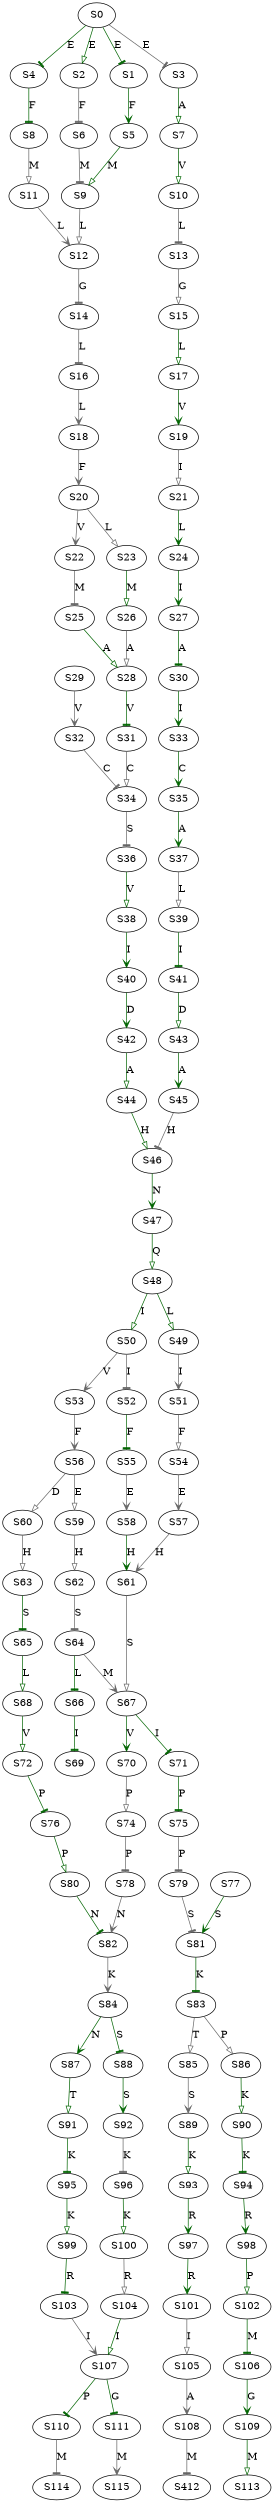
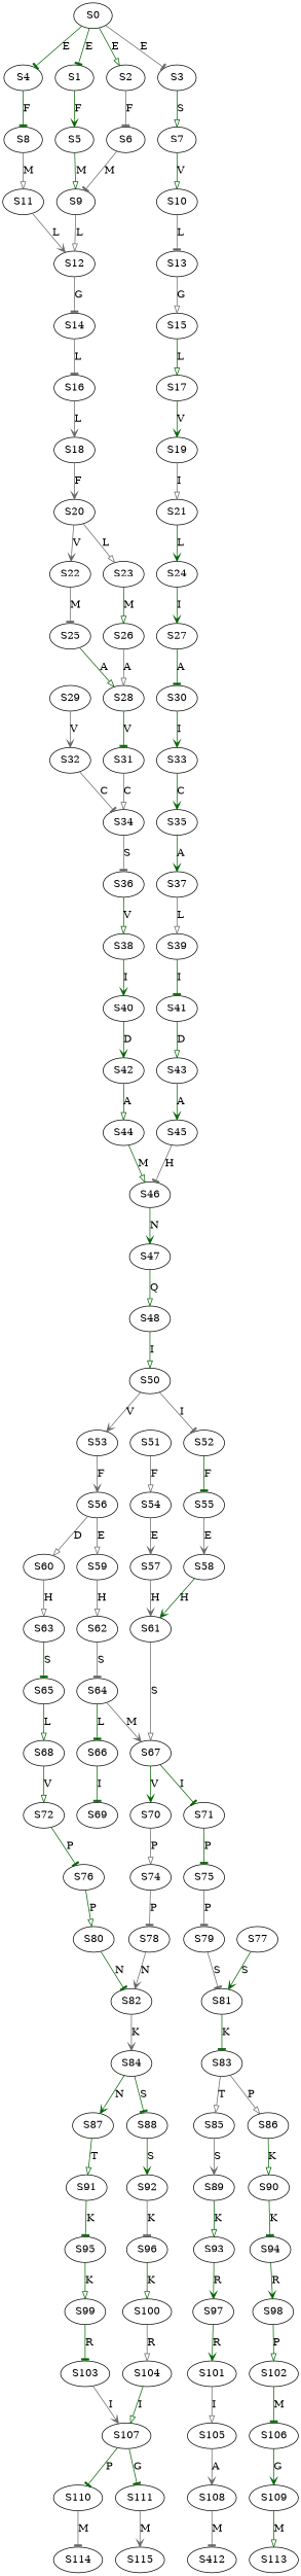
  strict digraph {
    fontname="DejaVu Serif"
    node [fontname="DejaVu Serif"]
    edge [arrowhead=onormal color=darkgreen fontname="DejaVu Serif"]
    S0
    S1
    S2
    S3
    S4
    S5
    S6
    S7
    S8
    S9
    S10
    S11
    S12
    S13
    S14
    S15
    S16
    S17
    S18
    S19
    S20
    S21
    S22
    S23
    S24
    S25
    S26
    S27
    S28
    S30
    S31
    S29
    S32
    S33
    S34
    S35
    S36
    S37
    S38
    S39
    S40
    S41
    S42
    S43
    S44
    S45
    S46
    S47
    S48
-   S49
    S50
    S51
    S52
    S53
    S54
    S55
    S56
    S57
    S58
    S59
    S60
    S61
    S62
    S63
    S67
    S64
    S65
    S66
    S68
    S69
    S70
    S71
    S72
    S74
    S75
    S76
    S78
    S79
    S80
    S77
    S81
    S82
    S83
    S84
    S85
    S86
    S87
    S88
    S89
    S90
    S91
    S92
    S93
    S94
    S95
    S96
    S97
    S98
    S99
    S100
    S101
    S102
    S103
    S104
    S105
    S106
    S107
    S108
    S109
    S110
    S111
    n112 [label=S412]
    S113
    S114
    S115
    S0 -> S1 [arrowhead=tee label=E]
    S0 -> S2 [label=E]
    S0 -> S3 [arrowhead=tee color=gray40 label=E]
    S0 -> S4 [arrowhead=tee label=E]
    S1 -> S5 [arrowhead=vee label=F]
    S2 -> S6 [arrowhead=tee color=gray40 label=F]
-   S3 -> S7 [label=A]
+   S3 -> S7 [label=S]
    S4 -> S8 [arrowhead=tee label=F]
    S5 -> S9 [label=M]
    S6 -> S9 [arrowhead=tee color=gray40 label=M]
    S7 -> S10 [label=V]
    S8 -> S11 [color=gray40 label=M]
    S9 -> S12 [color=gray40 label=L]
    S10 -> S13 [arrowhead=tee color=gray40 label=L]
    S11 -> S12 [arrowhead=vee color=gray40 label=L]
    S12 -> S14 [arrowhead=tee color=gray40 label=G]
    S13 -> S15 [color=gray40 label=G]
    S14 -> S16 [arrowhead=tee color=gray40 label=L]
    S15 -> S17 [label=L]
    S16 -> S18 [arrowhead=vee color=gray40 label=L]
    S17 -> S19 [arrowhead=vee label=V]
    S18 -> S20 [arrowhead=vee color=gray40 label=F]
    S19 -> S21 [color=gray40 label=I]
    S20 -> S22 [arrowhead=vee color=gray40 label=V]
    S20 -> S23 [color=gray40 label=L]
    S21 -> S24 [arrowhead=vee label=L]
    S22 -> S25 [arrowhead=tee color=gray40 label=M]
    S23 -> S26 [label=M]
    S24 -> S27 [arrowhead=vee label=I]
    S25 -> S28 [label=A]
    S26 -> S28 [color=gray40 label=A]
    S27 -> S30 [arrowhead=tee label=A]
    S28 -> S31 [arrowhead=tee label=V]
    S30 -> S33 [arrowhead=vee label=I]
    S31 -> S34 [color=gray40 label=C]
    S29 -> S32 [arrowhead=vee color=gray40 label=V]
    S32 -> S34 [arrowhead=tee color=gray40 label=C]
    S33 -> S35 [arrowhead=vee label=C]
    S34 -> S36 [arrowhead=tee color=gray40 label=S]
    S35 -> S37 [arrowhead=vee label=A]
    S36 -> S38 [label=V]
    S37 -> S39 [color=gray40 label=L]
    S38 -> S40 [arrowhead=vee label=I]
    S39 -> S41 [arrowhead=tee label=I]
    S40 -> S42 [arrowhead=vee label=D]
    S41 -> S43 [label=D]
    S42 -> S44 [label=A]
    S43 -> S45 [arrowhead=vee label=A]
-   S44 -> S46 [label=H]
+   S44 -> S46 [label=M]
    S45 -> S46 [arrowhead=tee color=gray40 label=H]
    S46 -> S47 [arrowhead=vee label=N]
    S47 -> S48 [label=Q]
-   S48 -> S49 [label=L]
    S48 -> S50 [label=I]
-   S49 -> S51 [arrowhead=vee color=gray40 label=I]
    S50 -> S52 [arrowhead=tee color=gray40 label=I]
    S50 -> S53 [arrowhead=vee color=gray40 label=V]
    S51 -> S54 [color=gray40 label=F]
    S52 -> S55 [arrowhead=tee label=F]
    S53 -> S56 [arrowhead=vee color=gray40 label=F]
    S54 -> S57 [arrowhead=vee color=gray40 label=E]
    S55 -> S58 [arrowhead=vee color=gray40 label=E]
    S56 -> S59 [color=gray40 label=E]
    S56 -> S60 [color=gray40 label=D]
    S57 -> S61 [arrowhead=vee color=gray40 label=H]
    S58 -> S61 [arrowhead=vee label=H]
    S59 -> S62 [color=gray40 label=H]
    S60 -> S63 [color=gray40 label=H]
    S61 -> S67 [color=gray40 label=S]
    S62 -> S64 [arrowhead=tee color=gray40 label=S]
    S63 -> S65 [arrowhead=tee label=S]
    S67 -> S70 [arrowhead=vee label=V]
    S67 -> S71 [arrowhead=tee label=I]
    S64 -> S67 [arrowhead=vee color=gray40 label=M]
    S64 -> S66 [arrowhead=tee label=L]
    S65 -> S68 [label=L]
    S66 -> S69 [arrowhead=tee label=I]
    S68 -> S72 [label=V]
    S70 -> S74 [color=gray40 label=P]
    S71 -> S75 [arrowhead=tee label=P]
    S72 -> S76 [arrowhead=tee label=P]
    S74 -> S78 [arrowhead=tee color=gray40 label=P]
    S75 -> S79 [arrowhead=tee color=gray40 label=P]
    S76 -> S80 [label=P]
    S78 -> S82 [arrowhead=vee color=gray40 label=N]
    S79 -> S81 [arrowhead=tee color=gray40 label=S]
    S80 -> S82 [arrowhead=tee label=N]
    S77 -> S81 [arrowhead=vee label=S]
    S81 -> S83 [arrowhead=tee label=K]
    S82 -> S84 [arrowhead=vee color=gray40 label=K]
    S83 -> S85 [color=gray40 label=T]
    S83 -> S86 [color=gray40 label=P]
    S84 -> S87 [arrowhead=vee label=N]
    S84 -> S88 [arrowhead=tee label=S]
    S85 -> S89 [arrowhead=vee color=gray40 label=S]
    S86 -> S90 [label=K]
    S87 -> S91 [label=T]
    S88 -> S92 [arrowhead=vee label=S]
    S89 -> S93 [label=K]
    S90 -> S94 [arrowhead=tee label=K]
    S91 -> S95 [arrowhead=tee label=K]
    S92 -> S96 [arrowhead=tee color=gray40 label=K]
    S93 -> S97 [arrowhead=vee label=R]
    S94 -> S98 [arrowhead=vee label=R]
    S95 -> S99 [label=K]
    S96 -> S100 [label=K]
    S97 -> S101 [arrowhead=vee label=R]
    S98 -> S102 [label=P]
    S99 -> S103 [arrowhead=tee label=R]
    S100 -> S104 [color=gray40 label=R]
    S101 -> S105 [color=gray40 label=I]
    S102 -> S106 [arrowhead=tee label=M]
    S103 -> S107 [arrowhead=vee color=gray40 label=I]
    S104 -> S107 [label=I]
    S105 -> S108 [arrowhead=vee color=gray40 label=A]
    S106 -> S109 [arrowhead=vee label=G]
    S107 -> S110 [arrowhead=tee label=P]
    S107 -> S111 [arrowhead=tee label=G]
    S108 -> n112 [arrowhead=tee color=gray40 label=M]
    S109 -> S113 [label=M]
    S110 -> S114 [arrowhead=tee color=gray40 label=M]
    S111 -> S115 [arrowhead=vee color=gray40 label=M]
  }
